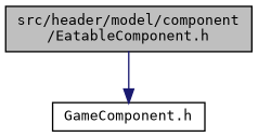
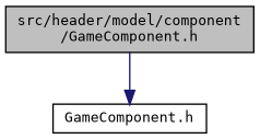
  digraph {
    fontname="DejaVu Sans Mono"
    node [color=black fontname="DejaVu Sans Mono" fontsize=10 shape=record style=filled]
-   n1 [fillcolor=grey75 fontcolor=black height=0.2 label="src/header/model/component\l/EatableComponent.h" width=0.4]
+   n1 [fillcolor=grey75 fontcolor=black height=0.2 label="src/header/model/component\l/GameComponent.h" width=0.4]
    n2 [fillcolor=white height=0.2 label="GameComponent.h" width=0.4]
    n1 -> n2 [color=midnightblue fontname="DejaVu Sans Mono" fontsize=10 labelfontname=Helvetica labelfontsize=10 style=solid]
  }
